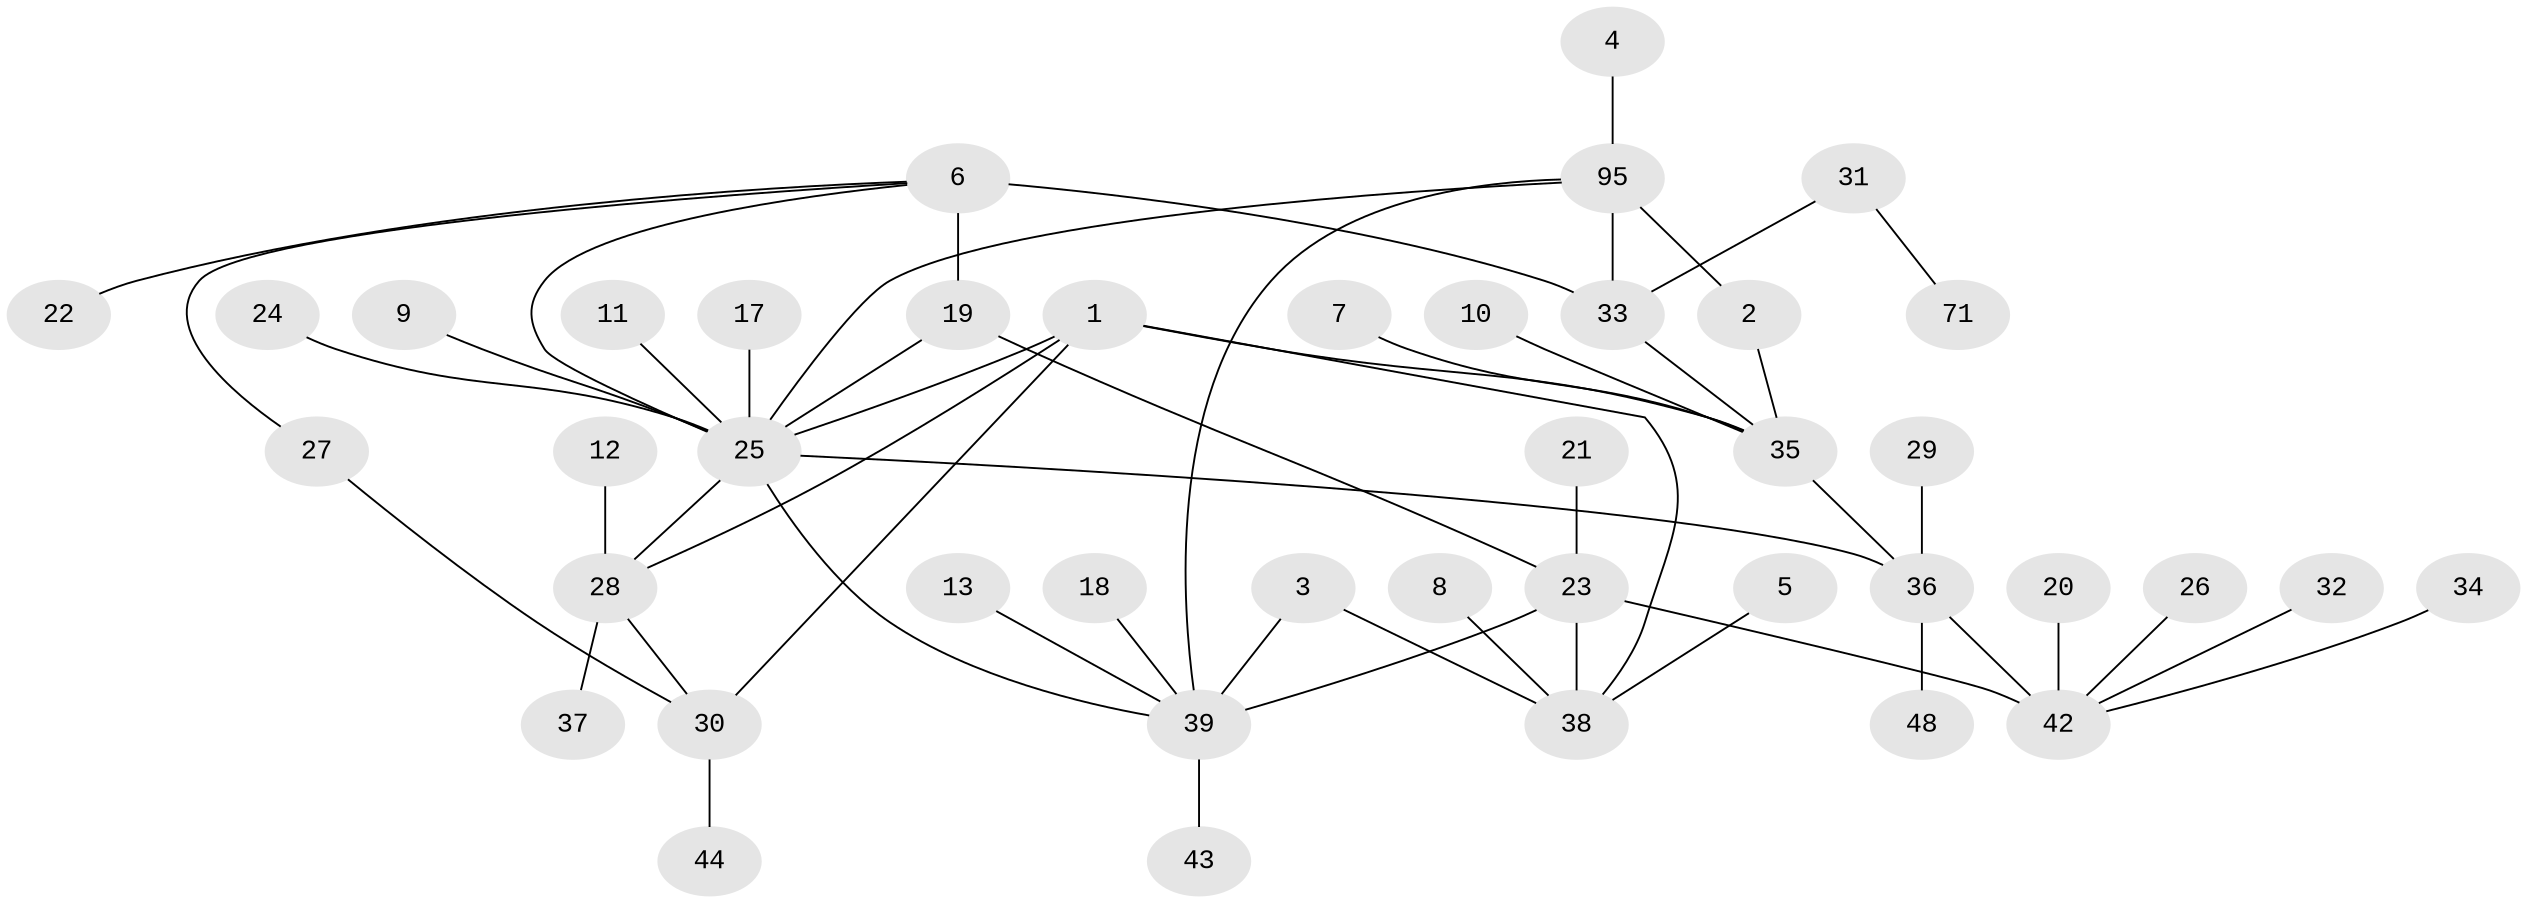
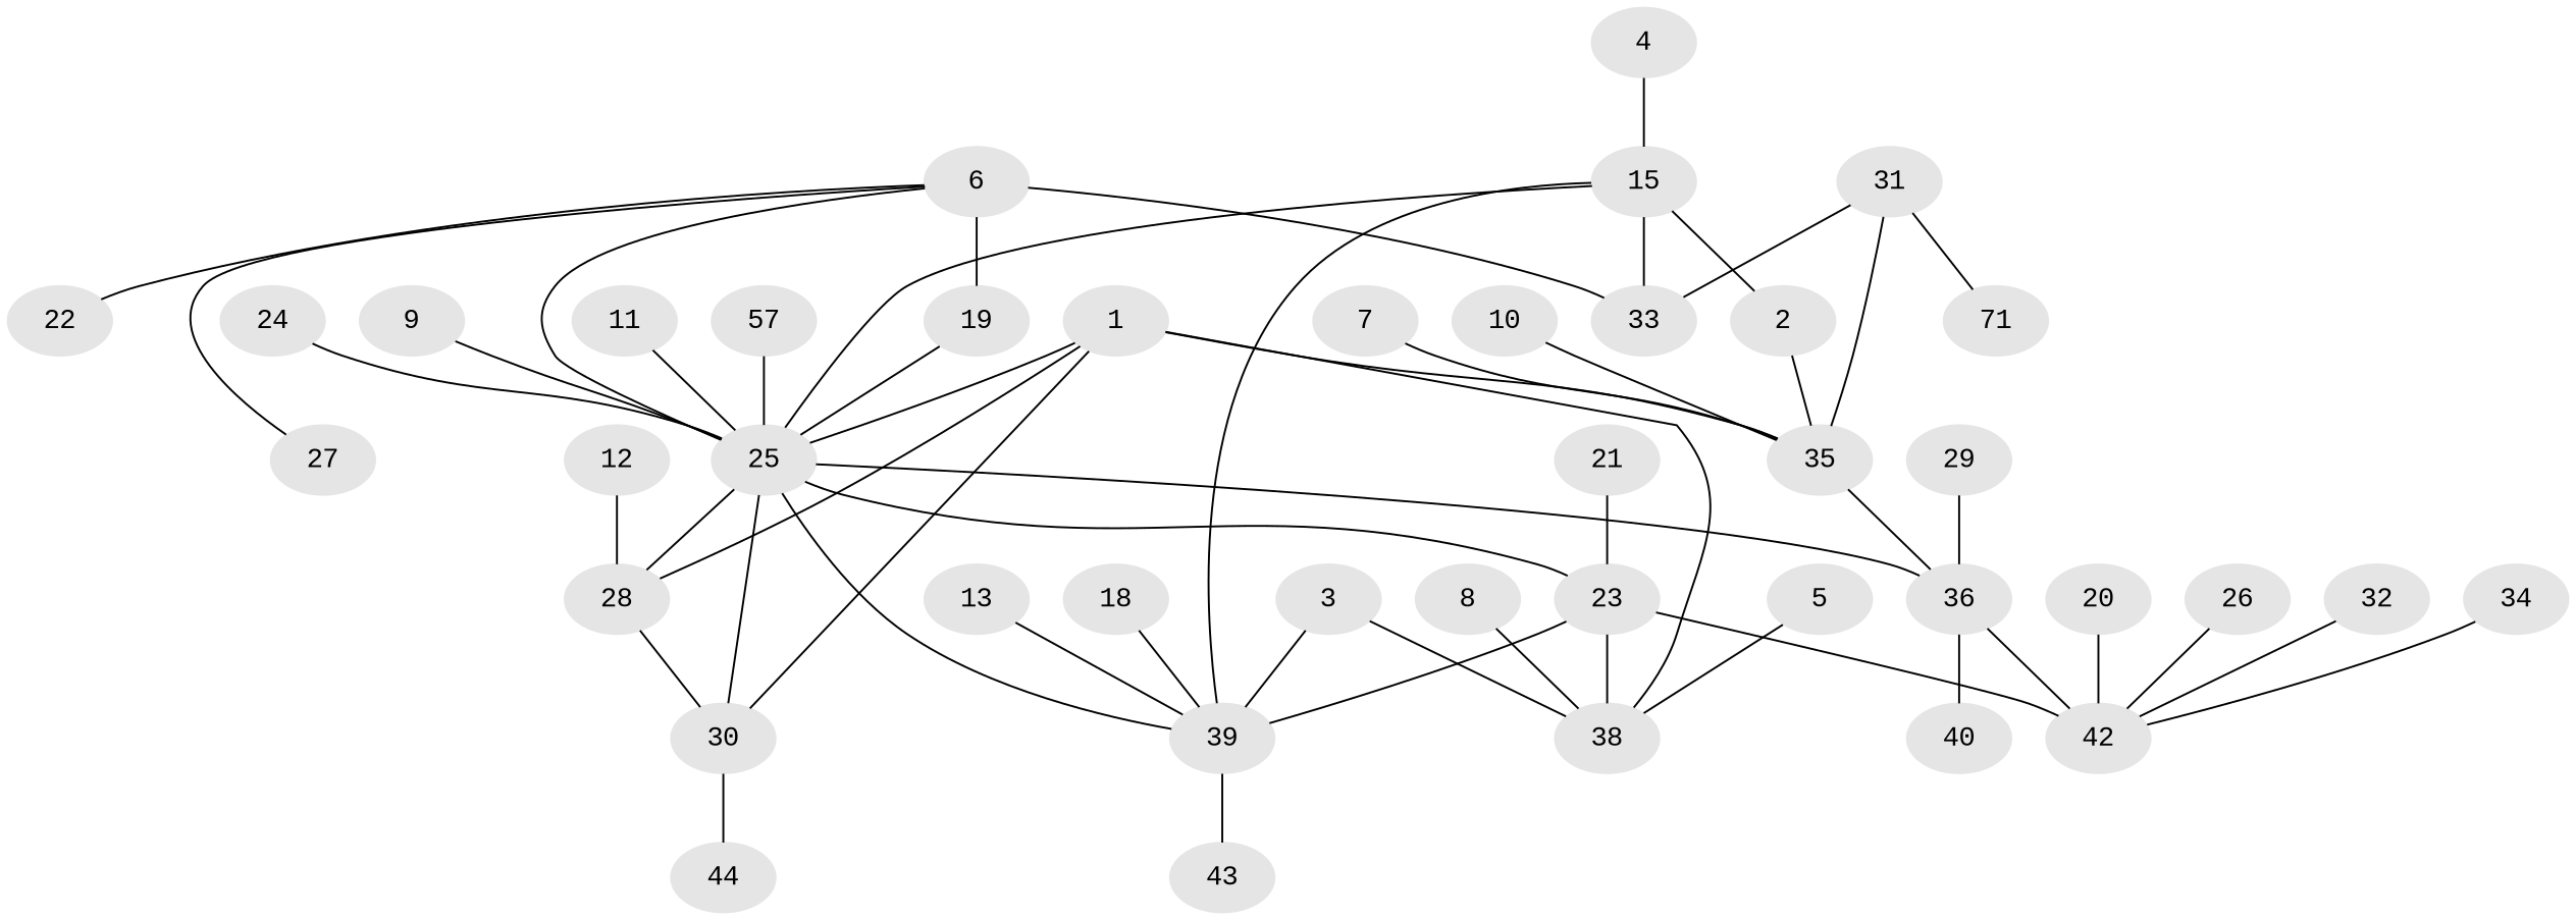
  graph {
    fontname="Liberation Mono"
    node [color=gray90 fontname="Liberation Mono" style=filled]
    edge [fontname="Liberation Mono" weight=1.0]
    1
    25
    28
    30
    35
    38
    36
    39
-   37
    44
    2
    3
    4
-   15 [label=95]
+   15
    33
    5
    6
    19
    22
    27
    23
    42
-   40 [label=48]
+   40
    7
    8
    9
    10
    11
    12
    13
    43
-   17
+   17 [label=57]
    18
    20
    21
    24
    26
    29
    31
    n40 [label=71]
    32
    34
    1 -- 25
    1 -- 28
    1 -- 30
    1 -- 35
    1 -- 38
    25 -- 28
-   27 -- 30
+   25 -- 30
    25 -- 36
    25 -- 39
    28 -- 30
-   28 -- 37
    30 -- 44
    35 -- 36
    36 -- 42 [weight=3.0]
    36 -- 40
    39 -- 43
    2 -- 35
    3 -- 38
    3 -- 39 [weight=2.0]
    4 -- 15
    15 -- 25
    15 -- 39
    15 -- 2 [weight=2.0]
    15 -- 33
-   33 -- 35 [weight=2.0]
+   31 -- 35 [weight=2.0]
    5 -- 38
    6 -- 25
    6 -- 33
    6 -- 19 [weight=3.0]
    6 -- 22
    6 -- 27
    19 -- 25 [weight=2.0]
-   19 -- 23
+   25 -- 23
    23 -- 38 [weight=2.0]
    23 -- 39
    23 -- 42
    7 -- 35
    8 -- 38
    9 -- 25
    10 -- 35
    11 -- 25
    12 -- 28
    13 -- 39
    17 -- 25
    18 -- 39
    20 -- 42
    21 -- 23
    24 -- 25
    26 -- 42
    29 -- 36
    31 -- 33
    31 -- n40
    32 -- 42
    34 -- 42
  }
